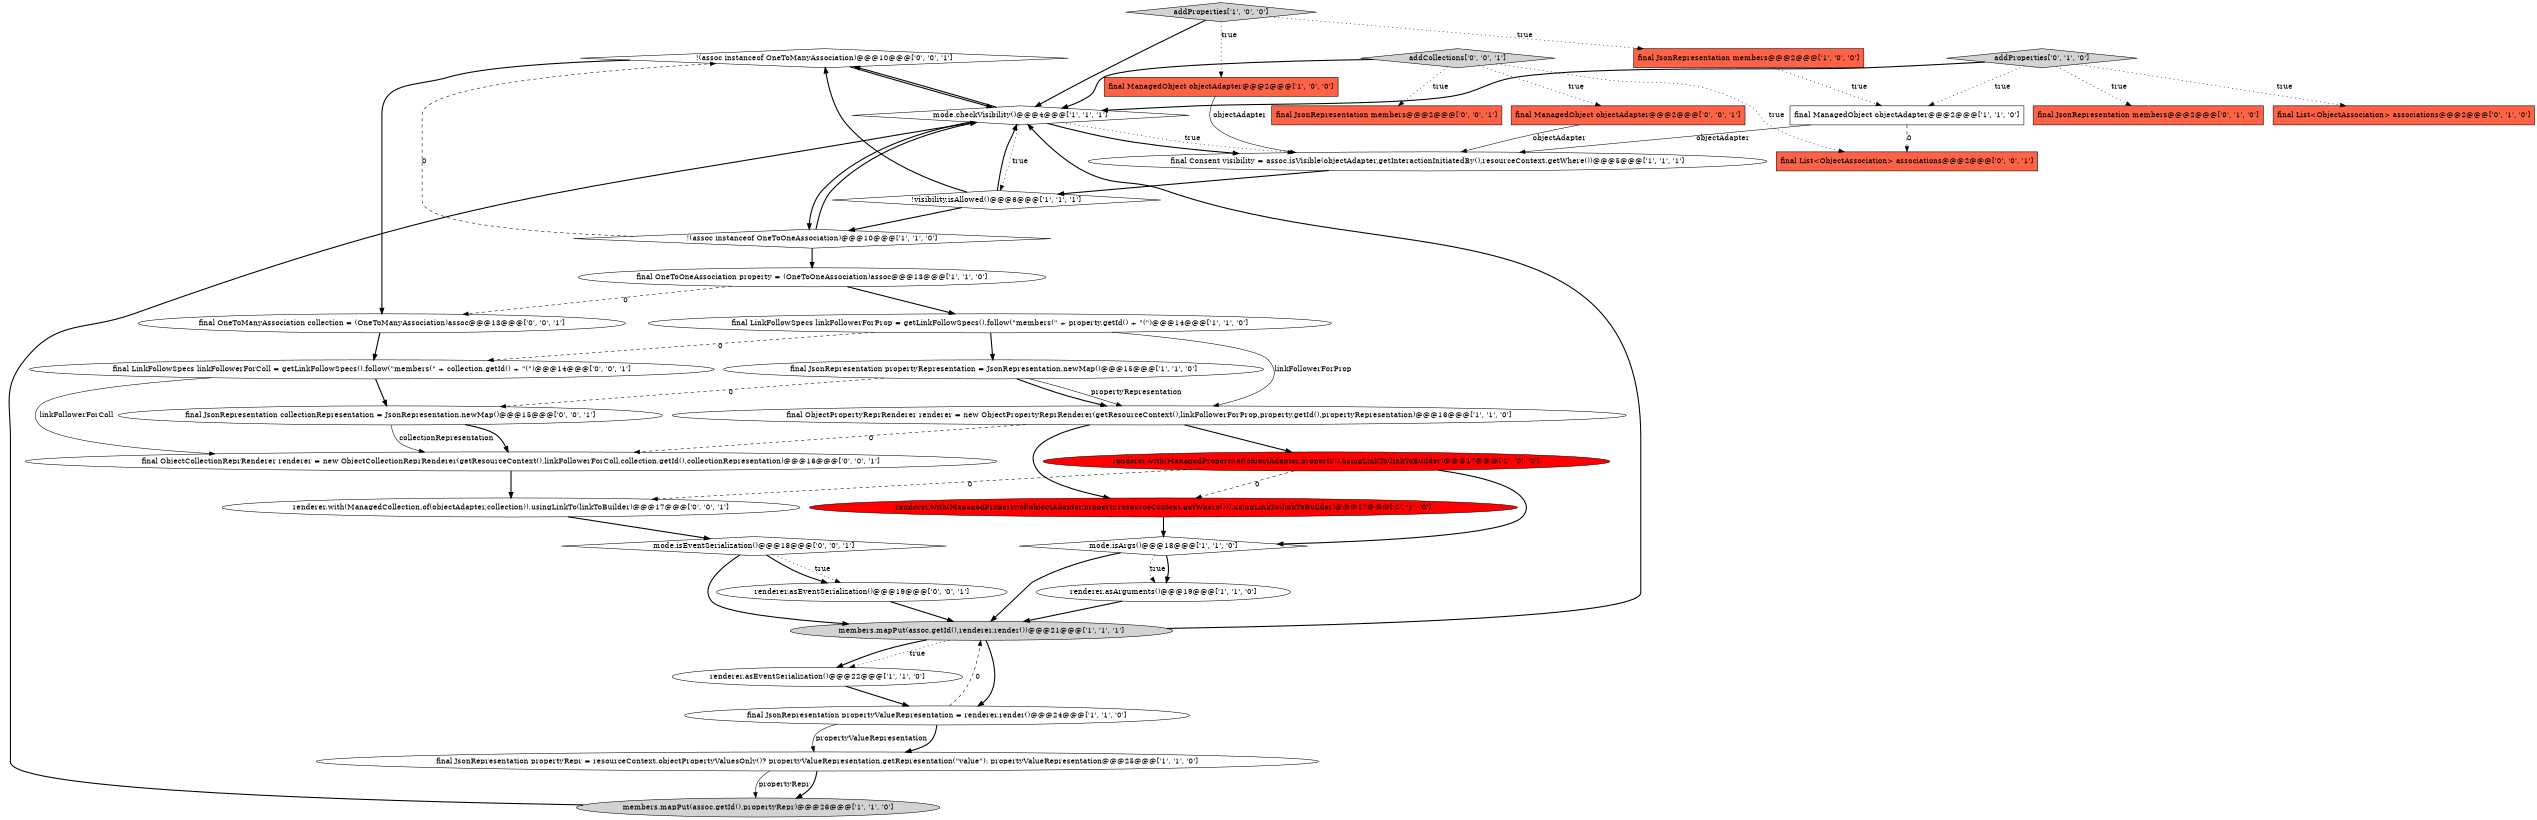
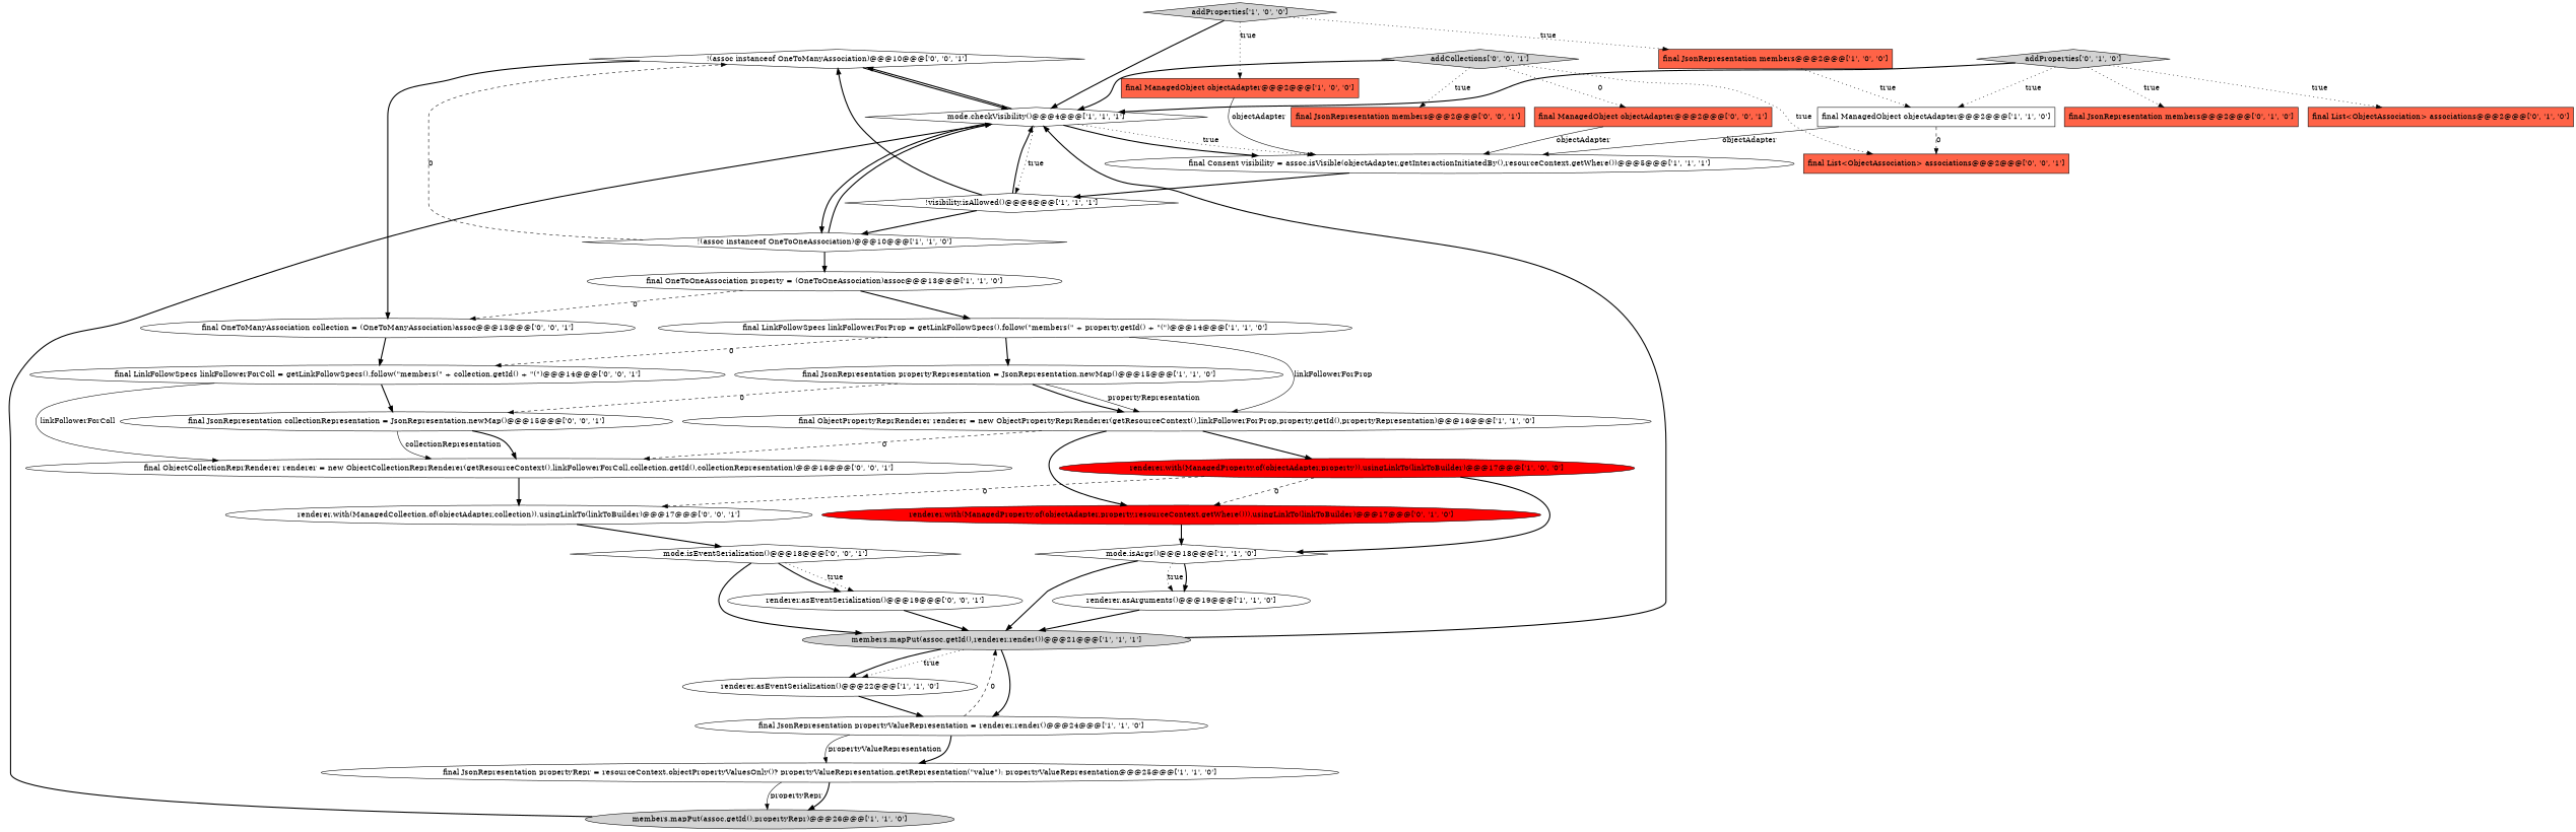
  digraph {
    node [fillcolor=white shape=ellipse style=filled]
    edge [style=bold]
    n1 [label="!(assoc instanceof OneToManyAssociation)@@@10@@@['0', '0', '1']" shape=diamond]
    n2 [label="mode.checkVisibility()@@@4@@@['1', '1', '1']" shape=diamond]
    n3 [label="final OneToManyAssociation collection = (OneToManyAssociation)assoc@@@13@@@['0', '0', '1']"]
    n4 [label="!visibility.isAllowed()@@@6@@@['1', '1', '1']" shape=diamond]
    n5 [label="!(assoc instanceof OneToOneAssociation)@@@10@@@['1', '1', '0']" shape=diamond]
    n6 [label="final Consent visibility = assoc.isVisible(objectAdapter,getInteractionInitiatedBy(),resourceContext.getWhere())@@@5@@@['1', '1', '1']"]
    n7 [label="final LinkFollowSpecs linkFollowerForColl = getLinkFollowSpecs().follow(\"members(\" + collection.getId() + \"(\")@@@14@@@['0', '0', '1']"]
    n8 [fillcolor=lightgray label="members.mapPut(assoc.getId(),propertyRepr)@@@26@@@['1', '1', '0']"]
    n9 [label="final OneToOneAssociation property = (OneToOneAssociation)assoc@@@13@@@['1', '1', '0']"]
    n10 [fillcolor=red label="renderer.with(ManagedProperty.of(objectAdapter,property,resourceContext.getWhere())).usingLinkTo(linkToBuilder)@@@17@@@['0', '1', '0']"]
    n11 [label="mode.isArgs()@@@18@@@['1', '1', '0']" shape=diamond]
    n12 [fillcolor=lightgray label="members.mapPut(assoc.getId(),renderer.render())@@@21@@@['1', '1', '1']"]
    n13 [label="renderer.asArguments()@@@19@@@['1', '1', '0']"]
    n14 [fillcolor=tomato label="final List<ObjectAssociation> associations@@@2@@@['0', '0', '1']" shape=box]
    n15 [label="final ManagedObject objectAdapter@@@2@@@['1', '1', '0']" shape=box]
    n16 [label="final JsonRepresentation collectionRepresentation = JsonRepresentation.newMap()@@@15@@@['0', '0', '1']"]
    n17 [label="final ObjectCollectionReprRenderer renderer = new ObjectCollectionReprRenderer(getResourceContext(),linkFollowerForColl,collection.getId(),collectionRepresentation)@@@16@@@['0', '0', '1']"]
    n18 [label="renderer.with(ManagedCollection.of(objectAdapter,collection)).usingLinkTo(linkToBuilder)@@@17@@@['0', '0', '1']"]
    n19 [label="final ObjectPropertyReprRenderer renderer = new ObjectPropertyReprRenderer(getResourceContext(),linkFollowerForProp,property.getId(),propertyRepresentation)@@@16@@@['1', '1', '0']"]
    n20 [fillcolor=red label="renderer.with(ManagedProperty.of(objectAdapter,property)).usingLinkTo(linkToBuilder)@@@17@@@['1', '0', '0']"]
    n21 [fillcolor=tomato label="final JsonRepresentation members@@@2@@@['1', '0', '0']" shape=box]
    n22 [fillcolor=tomato label="final JsonRepresentation members@@@2@@@['0', '0', '1']" shape=box]
    n23 [label="renderer.asEventSerialization()@@@22@@@['1', '1', '0']"]
    n24 [label="final JsonRepresentation propertyValueRepresentation = renderer.render()@@@24@@@['1', '1', '0']"]
    n25 [label="final JsonRepresentation propertyRepr = resourceContext.objectPropertyValuesOnly()? propertyValueRepresentation.getRepresentation(\"value\"): propertyValueRepresentation@@@25@@@['1', '1', '0']"]
    n26 [fillcolor=tomato label="final JsonRepresentation members@@@2@@@['0', '1', '0']" shape=box]
    n27 [fillcolor=tomato label="final List<ObjectAssociation> associations@@@2@@@['0', '1', '0']" shape=box]
    n28 [label="final LinkFollowSpecs linkFollowerForProp = getLinkFollowSpecs().follow(\"members(\" + property.getId() + \"(\")@@@14@@@['1', '1', '0']"]
    n29 [label="final JsonRepresentation propertyRepresentation = JsonRepresentation.newMap()@@@15@@@['1', '1', '0']"]
    n30 [label="mode.isEventSerialization()@@@18@@@['0', '0', '1']" shape=diamond]
    n31 [label="renderer.asEventSerialization()@@@19@@@['0', '0', '1']"]
    n32 [fillcolor=tomato label="final ManagedObject objectAdapter@@@2@@@['1', '0', '0']" shape=box]
    n33 [fillcolor=lightgray label="addProperties['0', '1', '0']" shape=diamond]
    n34 [fillcolor=lightgray label="addProperties['1', '0', '0']" shape=diamond]
    n35 [fillcolor=lightgray label="addCollections['0', '0', '1']" shape=diamond]
    n36 [fillcolor=tomato label="final ManagedObject objectAdapter@@@2@@@['0', '0', '1']" shape=box]
    n1 -> n2
    n1 -> n3
    n2 -> n1
    n2 -> n4 [label=true style=dotted]
    n2 -> n5
    n2 -> n6 [label=true style=dotted]
    n2 -> n6
    n3 -> n7
    n4 -> n1
    n4 -> n2
    n4 -> n5
    n5 -> n1 [label=0 style=dashed]
    n5 -> n2
    n5 -> n9
    n6 -> n4
    n7 -> n16
    n7 -> n17 [label=linkFollowerForColl style=solid]
    n8 -> n2
    n9 -> n3 [label=0 style=dashed]
    n9 -> n28
    n10 -> n11
    n11 -> n12
    n11 -> n13
    n11 -> n13 [label=true style=dotted]
    n12 -> n2
    n12 -> n23
    n12 -> n23 [label=true style=dotted]
    n12 -> n24
    n13 -> n12
    n15 -> n6 [label=objectAdapter style=solid]
    n15 -> n14 [label=0 style=dashed]
    n16 -> n17
    n16 -> n17 [label=collectionRepresentation style=solid]
    n17 -> n18
    n18 -> n30
    n19 -> n10
    n19 -> n17 [label=0 style=dashed]
    n19 -> n20
    n20 -> n10 [label=0 style=dashed]
    n20 -> n11
    n20 -> n18 [label=0 style=dashed]
    n21 -> n15 [label=true style=dotted]
    n23 -> n24
    n24 -> n12 [label=0 style=dashed]
    n24 -> n25
    n24 -> n25 [label=propertyValueRepresentation style=solid]
    n25 -> n8 [label=propertyRepr style=solid]
    n25 -> n8
    n28 -> n7 [label=0 style=dashed]
    n28 -> n19 [label=linkFollowerForProp style=solid]
    n28 -> n29
    n29 -> n16 [label=0 style=dashed]
    n29 -> n19
    n29 -> n19 [label=propertyRepresentation style=solid]
    n30 -> n12
    n30 -> n31 [label=true style=dotted]
    n30 -> n31
    n31 -> n12
    n32 -> n6 [label=objectAdapter style=solid]
    n33 -> n2
    n33 -> n15 [label=true style=dotted]
    n33 -> n26 [label=true style=dotted]
    n33 -> n27 [label=true style=dotted]
    n34 -> n2
    n34 -> n21 [label=true style=dotted]
    n34 -> n32 [label=true style=dotted]
    n35 -> n2
    n35 -> n14 [label=true style=dotted]
    n35 -> n22 [label=true style=dotted]
-   n35 -> n36 [label=true style=dotted]
+   n35 -> n36 [label=0 style=dotted]
    n36 -> n6 [label=objectAdapter style=solid]
  }
